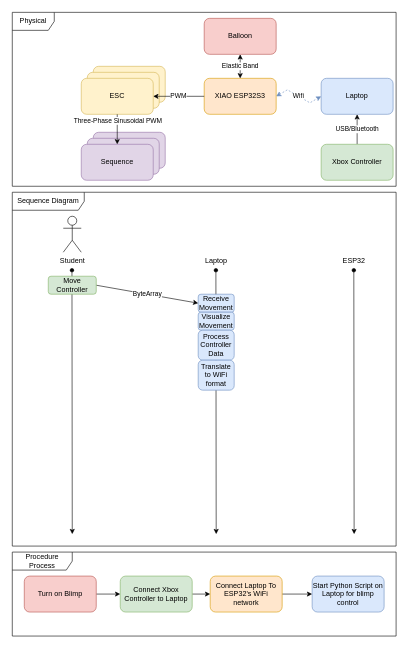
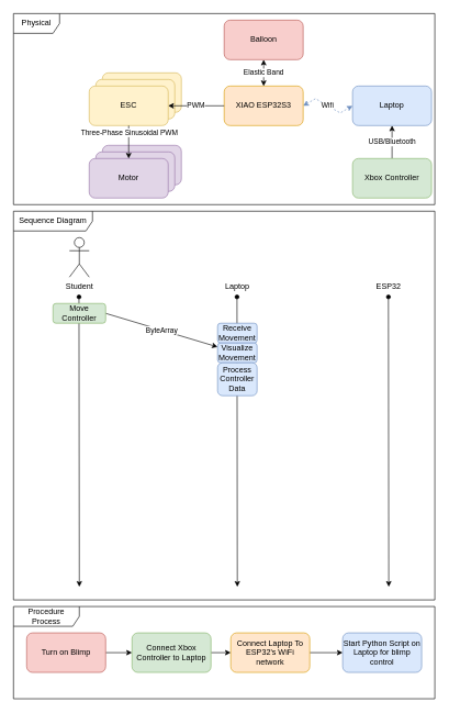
  <mxCell id="0" />
  <mxCell id="1" parent="0" />
  <mxCell id="2" value="ESC" style="rounded=1;whiteSpace=wrap;html=1;fillColor=#fff2cc;strokeColor=#d6b656;" parent="1" vertex="1"><mxGeometry x="155" y="110" width="120" height="60" as="geometry" /></mxCell>
  <mxCell id="3" value="Wifi" style="edgeStyle=isometricEdgeStyle;rounded=0;orthogonalLoop=1;jettySize=auto;html=1;exitX=1;exitY=0.5;exitDx=0;exitDy=0;entryX=0;entryY=0.5;entryDx=0;entryDy=0;startArrow=classic;startFill=1;dashed=1;fillColor=#dae8fc;strokeColor=#6c8ebf;elbow=horizontal;" parent="1" source="4" target="8" edge="1"><mxGeometry relative="1" as="geometry" /></mxCell>
  <mxCell id="4" value="XIAO ESP32S3 " style="rounded=1;whiteSpace=wrap;html=1;fillColor=#ffe6cc;strokeColor=#d79b00;" parent="1" vertex="1"><mxGeometry x="340" y="130" width="120" height="60" as="geometry" /></mxCell>
  <mxCell id="5" value="Brushed Motor" style="rounded=1;whiteSpace=wrap;html=1;fillColor=#fff2cc;strokeColor=#d6b656;" parent="1" vertex="1"><mxGeometry x="145" y="120" width="120" height="60" as="geometry" /></mxCell>
  <mxCell id="6" value="ESC" style="rounded=1;whiteSpace=wrap;html=1;fillColor=#fff2cc;strokeColor=#d6b656;" parent="1" vertex="1"><mxGeometry x="135" y="130" width="120" height="60" as="geometry" /></mxCell>
  <mxCell id="7" value="PWM" style="edgeStyle=orthogonalEdgeStyle;rounded=0;orthogonalLoop=1;jettySize=auto;html=1;exitX=0;exitY=0.5;exitDx=0;exitDy=0;entryX=1;entryY=0.5;entryDx=0;entryDy=0;" parent="1" source="4" target="6" edge="1"><mxGeometry relative="1" as="geometry" /></mxCell>
  <mxCell id="8" value="Laptop" style="rounded=1;whiteSpace=wrap;html=1;fillColor=#dae8fc;strokeColor=#6c8ebf;" parent="1" vertex="1"><mxGeometry x="535" y="130" width="120" height="60" as="geometry" /></mxCell>
  <mxCell id="9" value="Elastic Band" style="edgeStyle=orthogonalEdgeStyle;rounded=0;orthogonalLoop=1;jettySize=auto;html=1;exitX=0.5;exitY=1;exitDx=0;exitDy=0;entryX=0.5;entryY=0;entryDx=0;entryDy=0;startArrow=classic;startFill=1;" parent="1" source="10" target="4" edge="1"><mxGeometry relative="1" as="geometry" /></mxCell>
  <mxCell id="10" value="Balloon" style="rounded=1;whiteSpace=wrap;html=1;fillColor=#f8cecc;strokeColor=#b85450;" parent="1" vertex="1"><mxGeometry x="340" y="30" width="120" height="60" as="geometry" /></mxCell>
  <mxCell id="11" value="USB/Bluetooth" style="edgeStyle=orthogonalEdgeStyle;rounded=0;orthogonalLoop=1;jettySize=auto;html=1;exitX=0.5;exitY=0;exitDx=0;exitDy=0;entryX=0.5;entryY=1;entryDx=0;entryDy=0;" parent="1" source="12" target="8" edge="1"><mxGeometry relative="1" as="geometry"><mxPoint x="590" y="200" as="targetPoint" /></mxGeometry></mxCell>
  <mxCell id="12" value="Xbox Controller" style="rounded=1;whiteSpace=wrap;html=1;fillColor=#d5e8d4;strokeColor=#82b366;" parent="1" vertex="1"><mxGeometry x="535" y="240" width="120" height="60" as="geometry" /></mxCell>
  <mxCell id="13" value="Physical" style="shape=umlFrame;whiteSpace=wrap;html=1;pointerEvents=0;width=70;height=30;" vertex="1" parent="1"><mxGeometry x="20" width="640" height="290" as="geometry" y="20" /></mxCell>
  <mxCell id="14" value="Sequence Diagram" style="shape=umlFrame;whiteSpace=wrap;html=1;pointerEvents=0;width=120;height=30;" vertex="1" parent="1"><mxGeometry x="20" y="320" width="640" height="590" as="geometry" /></mxCell>
  <mxCell id="15" value="" style="endArrow=oval;html=1;rounded=0;endFill=1;startArrow=classic;startFill=1;" edge="1" parent="1"><mxGeometry width="50" height="50" relative="1" as="geometry"><mxPoint x="360" y="890" as="sourcePoint" /><mxPoint x="359.5" y="450" as="targetPoint" /></mxGeometry></mxCell>
  <mxCell id="16" value="Student" style="shape=umlActor;verticalLabelPosition=bottom;verticalAlign=top;html=1;outlineConnect=0;" vertex="1" parent="1"><mxGeometry x="105" y="360" width="30" height="60" as="geometry" /></mxCell>
  <mxCell id="17" value="Laptop" style="text;html=1;align=center;verticalAlign=middle;whiteSpace=wrap;rounded=0;" vertex="1" parent="1"><mxGeometry x="330" y="420" width="60" height="30" as="geometry" /></mxCell>
  <mxCell id="18" value="ESP32" style="text;html=1;align=center;verticalAlign=middle;whiteSpace=wrap;rounded=0;" vertex="1" parent="1"><mxGeometry x="560" y="420" width="60" height="30" as="geometry" /></mxCell>
  <mxCell id="19" value="" style="endArrow=oval;html=1;rounded=0;endFill=1;startArrow=classic;startFill=1;" edge="1" parent="1"><mxGeometry width="50" height="50" relative="1" as="geometry"><mxPoint x="590" y="890" as="sourcePoint" /><mxPoint x="589.5" y="450" as="targetPoint" /></mxGeometry></mxCell>
- <mxCell id="20" value="ByteArray" style="rounded=0;orthogonalLoop=1;jettySize=auto;html=1;exitX=1;exitY=0.5;exitDx=0;exitDy=0;entryX=0;entryY=0.5;entryDx=0;entryDy=0;" edge="1" parent="1" source="27" target="22"><mxGeometry relative="1" as="geometry" /></mxCell>
+ <mxCell id="20" value="ByteArray" style="rounded=0;orthogonalLoop=1;jettySize=auto;html=1;exitX=1;exitY=0.5;exitDx=0;exitDy=0;" edge="1" parent="1" source="27" target="23"><mxGeometry relative="1" as="geometry" /></mxCell>
  <mxCell id="21" value="" style="endArrow=block;html=1;rounded=0;" edge="1" parent="1" source="23" target="22"><mxGeometry width="50" height="50" relative="1" as="geometry"><mxPoint x="359.5" y="890" as="sourcePoint" /><mxPoint x="359.5" y="450" as="targetPoint" /></mxGeometry></mxCell>
  <mxCell id="22" value="Receive Movement" style="rounded=1;whiteSpace=wrap;html=1;fillColor=#dae8fc;strokeColor=#6c8ebf;" vertex="1" parent="1"><mxGeometry x="330" y="490" width="60" height="30" as="geometry" /></mxCell>
  <mxCell id="23" value="Visualize Movement" style="rounded=1;whiteSpace=wrap;html=1;fillColor=#dae8fc;strokeColor=#6c8ebf;" vertex="1" parent="1"><mxGeometry x="330" y="520" width="60" height="30" as="geometry" /></mxCell>
  <mxCell id="24" value="&lt;font style=&quot;font-size: 12px;&quot;&gt;Process Controller Data&lt;br&gt;&lt;/font&gt;" style="rounded=1;whiteSpace=wrap;html=1;fillColor=#dae8fc;strokeColor=#6c8ebf;" vertex="1" parent="1"><mxGeometry x="330" y="550" width="60" height="50" as="geometry" /></mxCell>
- <mxCell id="25" value="Translate to WiFi format" style="rounded=1;whiteSpace=wrap;html=1;fillColor=#dae8fc;strokeColor=#6c8ebf;" vertex="1" parent="1"><mxGeometry x="330" y="600" width="60" height="50" as="geometry" /></mxCell>
  <mxCell id="26" value="" style="endArrow=oval;html=1;rounded=0;endFill=1;startArrow=classic;startFill=1;" edge="1" parent="1"><mxGeometry width="50" height="50" relative="1" as="geometry"><mxPoint x="120" y="890" as="sourcePoint" /><mxPoint x="119.5" y="450" as="targetPoint" /></mxGeometry></mxCell>
  <mxCell id="27" value="Move Controller" style="rounded=1;whiteSpace=wrap;html=1;fillColor=#d5e8d4;strokeColor=#82b366;" vertex="1" parent="1"><mxGeometry x="80" y="460" width="80" height="30" as="geometry" /></mxCell>
  <mxCell id="28" style="edgeStyle=orthogonalEdgeStyle;rounded=0;orthogonalLoop=1;jettySize=auto;html=1;exitX=1;exitY=0.5;exitDx=0;exitDy=0;entryX=0;entryY=0.5;entryDx=0;entryDy=0;" edge="1" parent="1" source="29" target="31"><mxGeometry relative="1" as="geometry" /></mxCell>
  <mxCell id="29" value="Turn on Blimp" style="rounded=1;whiteSpace=wrap;html=1;fillColor=#f8cecc;strokeColor=#b85450;" vertex="1" parent="1"><mxGeometry x="40" y="960" width="120" height="60" as="geometry" /></mxCell>
  <mxCell id="30" style="edgeStyle=orthogonalEdgeStyle;rounded=0;orthogonalLoop=1;jettySize=auto;html=1;exitX=1;exitY=0.5;exitDx=0;exitDy=0;entryX=0;entryY=0.5;entryDx=0;entryDy=0;" edge="1" parent="1" source="31" target="33"><mxGeometry relative="1" as="geometry" /></mxCell>
  <mxCell id="31" value="Connect Xbox Controller to Laptop" style="rounded=1;whiteSpace=wrap;html=1;fillColor=#d5e8d4;strokeColor=#82b366;" vertex="1" parent="1"><mxGeometry x="200" y="960" width="120" height="60" as="geometry" /></mxCell>
  <mxCell id="32" style="edgeStyle=orthogonalEdgeStyle;rounded=0;orthogonalLoop=1;jettySize=auto;html=1;exitX=1;exitY=0.5;exitDx=0;exitDy=0;entryX=0;entryY=0.5;entryDx=0;entryDy=0;" edge="1" parent="1" source="33" target="34"><mxGeometry relative="1" as="geometry" /></mxCell>
  <mxCell id="33" value="Connect Laptop To ESP32's WiFi network" style="rounded=1;whiteSpace=wrap;html=1;fillColor=#ffe6cc;strokeColor=#d79b00;" vertex="1" parent="1"><mxGeometry x="350" y="960" width="120" height="60" as="geometry" /></mxCell>
  <mxCell id="34" value="Start Python Script on Laptop for blimp control" style="rounded=1;whiteSpace=wrap;html=1;fillColor=#dae8fc;strokeColor=#6c8ebf;" vertex="1" parent="1"><mxGeometry x="520" y="960" width="120" height="60" as="geometry" /></mxCell>
  <mxCell id="35" value="Procedure Process" style="shape=umlFrame;whiteSpace=wrap;html=1;pointerEvents=0;width=100;height=30;" vertex="1" parent="1"><mxGeometry x="20" y="920" width="640" height="140" as="geometry" /></mxCell>
  <mxCell id="36" value="ESC" style="rounded=1;whiteSpace=wrap;html=1;fillColor=#e1d5e7;strokeColor=#9673a6;" vertex="1" parent="1"><mxGeometry x="155" y="220" width="120" height="60" as="geometry" /></mxCell>
  <mxCell id="37" value="Brushed Motor" style="rounded=1;whiteSpace=wrap;html=1;fillColor=#e1d5e7;strokeColor=#9673a6;" vertex="1" parent="1"><mxGeometry x="145" y="230" width="120" height="60" as="geometry" /></mxCell>
- <mxCell id="38" value="Sequence" style="rounded=1;whiteSpace=wrap;html=1;fillColor=#e1d5e7;strokeColor=#9673a6;" vertex="1" parent="1"><mxGeometry x="135" y="240" width="120" height="60" as="geometry" /></mxCell>
+ <mxCell id="38" value="Motor" style="rounded=1;whiteSpace=wrap;html=1;fillColor=#e1d5e7;strokeColor=#9673a6;" vertex="1" parent="1"><mxGeometry x="135" y="240" width="120" height="60" as="geometry" /></mxCell>
  <mxCell id="39" style="edgeStyle=orthogonalEdgeStyle;rounded=0;orthogonalLoop=1;jettySize=auto;html=1;exitX=0.5;exitY=1;exitDx=0;exitDy=0;entryX=0.5;entryY=0;entryDx=0;entryDy=0;" edge="1" parent="1" source="6" target="38"><mxGeometry relative="1" as="geometry" /></mxCell>
  <mxCell id="40" value="Three-Phase Sinusoidal PWM" style="edgeLabel;html=1;align=center;verticalAlign=middle;resizable=0;points=[];" vertex="1" connectable="0" parent="39"><mxGeometry x="-0.2" relative="1" as="geometry"><mxPoint y="-10" as="offset" /></mxGeometry></mxCell>
